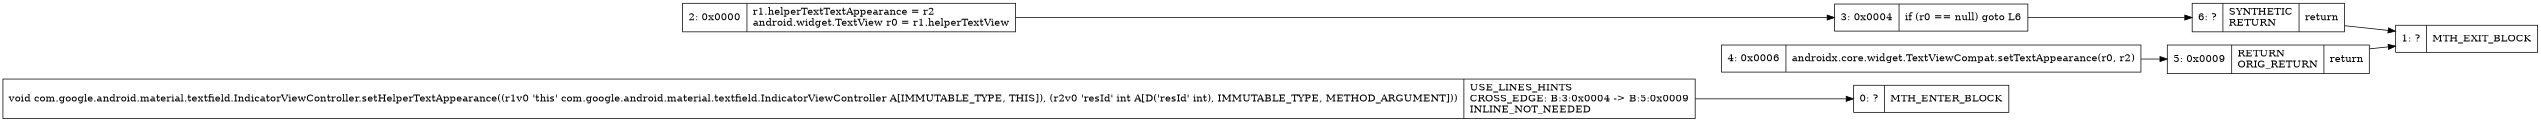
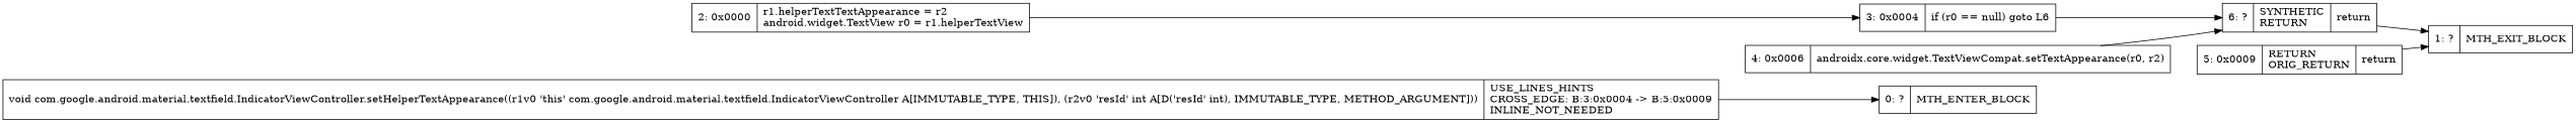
  digraph {
    rankdir=LR
    node [shape=record]
    n1 [label="{0\:\ ?|MTH_ENTER_BLOCK\l}"]
    n2 [label="{2\:\ 0x0000|r1.helperTextTextAppearance = r2\landroid.widget.TextView r0 = r1.helperTextView\l}"]
    n3 [label="{3\:\ 0x0004|if (r0 == null) goto L6\l}"]
    n4 [label="{6\:\ ?|SYNTHETIC\lRETURN\l|return\l}"]
    n5 [label="{4\:\ 0x0006|androidx.core.widget.TextViewCompat.setTextAppearance(r0, r2)\l}"]
    n6 [label="{5\:\ 0x0009|RETURN\lORIG_RETURN\l|return\l}"]
    n7 [label="{1\:\ ?|MTH_EXIT_BLOCK\l}"]
    n8 [label="{void com.google.android.material.textfield.IndicatorViewController.setHelperTextAppearance((r1v0 'this' com.google.android.material.textfield.IndicatorViewController A[IMMUTABLE_TYPE, THIS]), (r2v0 'resId' int A[D('resId' int), IMMUTABLE_TYPE, METHOD_ARGUMENT]))  | USE_LINES_HINTS\lCROSS_EDGE: B:3:0x0004 \-\> B:5:0x0009\lINLINE_NOT_NEEDED\l}"]
    n2 -> n3
    n3 -> n4
    n4 -> n7
-   n5 -> n6
+   n5 -> n4
    n6 -> n7
    n8 -> n1
  }
